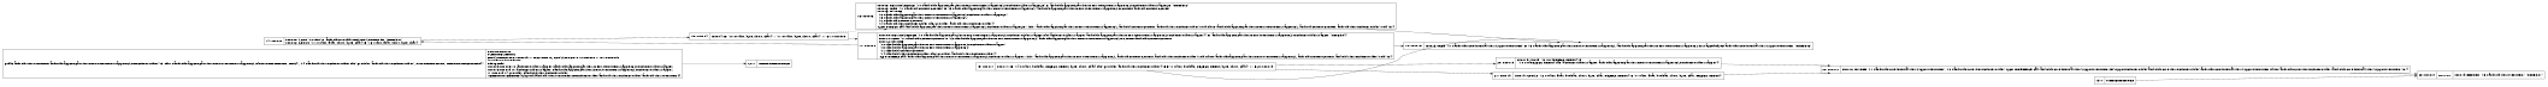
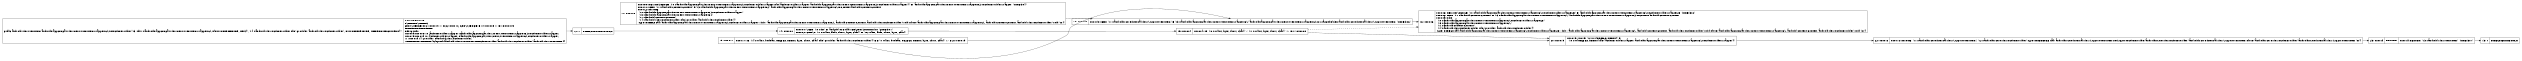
  digraph {
    rankdir=LR
    node [shape=record]
-   n1 [label="{12\:\ ?|MTH_ENTER_BLOCK\l}"]
+   n1 [label="{12\:\ ?|DIRECT_ENTER_BLOCK\l}"]
    n2 [label="{14\:\ 0x0000|0x0000: SGET  (r0 I:int) =  android.os.Build.VERSION.SDK_INT int  (LINE:301)\l0x0002: CONST  (r1 I:??[int, float, short, byte, char]) = (16 ??[int, float, short, byte, char]) \l}"]
    n3 [label="{15\:\ 0x0004|0x0004: IF  (r0 I:??[int, byte, short, char]) \< (r1 I:??[int, byte, short, char])  \-\> B:17:0x000e \l}"]
-   n4 [label="{16\:\ 0x0006|0x0006: NEW_INSTANCE  (r0 I:androidx.appcompat.view.menu.MenuItemWrapperICS$ActionProviderWrapperJB) =  androidx.appcompat.view.menu.MenuItemWrapperICS$ActionProviderWrapperJB  (LINE:302)\l0x0008: IGET  (r1 I:android.content.Context) = (r3 I:androidx.appcompat.view.menu.MenuItemWrapperICS) androidx.appcompat.view.menu.MenuItemWrapperICS.mContext android.content.Context \l0x000a: INVOKE  \l  (r0 I:androidx.appcompat.view.menu.MenuItemWrapperICS$ActionProviderWrapperJB)\l  (r3 I:androidx.appcompat.view.menu.MenuItemWrapperICS)\l  (r1 I:android.content.Context)\l  (r4 I:android.view.ActionProvider A[D('provider' android.view.ActionProvider)])\l type: DIRECT call: androidx.appcompat.view.menu.MenuItemWrapperICS.ActionProviderWrapperJB.\<init\>(androidx.appcompat.view.menu.MenuItemWrapperICS, android.content.Context, android.view.ActionProvider):void A[MD:(androidx.appcompat.view.menu.MenuItemWrapperICS, android.content.Context, android.view.ActionProvider):void (m)]\l}"]
+   n4 [label="{16\:\ 0x0006|0x0006: NEW_INSTANCE  (r0 I:androidx.appcompat.view.menu.MenuItemWrapperICS$ActionProviderWrapperJB) =  androidx.appcompat.view.menu.MenuItemWrapperICS$ActionProviderWrapperJB  (LINE:302)\l0x0008: IGET  (r1 I:android.content.Context) = (r3 I:androidx.appcompat.view.menu.MenuItemWrapperICS) androidx.appcompat.view.menu.MenuItemWrapperICS.mContext android.content.Context \l0x000a: NOT  \l  (r0 I:androidx.appcompat.view.menu.MenuItemWrapperICS$ActionProviderWrapperJB)\l  (r3 I:androidx.appcompat.view.menu.MenuItemWrapperICS)\l  (r1 I:android.content.Context)\l  (r4 I:android.view.ActionProvider A[D('provider' android.view.ActionProvider)])\l type: DIRECT call: androidx.appcompat.view.menu.MenuItemWrapperICS.ActionProviderWrapperJB.\<init\>(androidx.appcompat.view.menu.MenuItemWrapperICS, android.content.Context, android.view.ActionProvider):void A[MD:(androidx.appcompat.view.menu.MenuItemWrapperICS, android.content.Context, android.view.ActionProvider):void (m)]\l}"]
    n5 [label="{17\:\ 0x000e|0x000e: NEW_INSTANCE  (r0 I:androidx.appcompat.view.menu.MenuItemWrapperICS$ActionProviderWrapper A[D('actionProviderWrapper' androidx.appcompat.view.menu.MenuItemWrapperICS$ActionProviderWrapper)]) =  androidx.appcompat.view.menu.MenuItemWrapperICS$ActionProviderWrapper  (LINE:304)\l0x0010: IGET  (r1 I:android.content.Context) = (r3 I:androidx.appcompat.view.menu.MenuItemWrapperICS) androidx.appcompat.view.menu.MenuItemWrapperICS.mContext android.content.Context \l0x0012: INVOKE  \l  (r0 I:androidx.appcompat.view.menu.MenuItemWrapperICS$ActionProviderWrapper)\l  (r3 I:androidx.appcompat.view.menu.MenuItemWrapperICS)\l  (r1 I:android.content.Context)\l  (r4 I:android.view.ActionProvider A[D('provider' android.view.ActionProvider)])\l type: DIRECT call: androidx.appcompat.view.menu.MenuItemWrapperICS.ActionProviderWrapper.\<init\>(androidx.appcompat.view.menu.MenuItemWrapperICS, android.content.Context, android.view.ActionProvider):void A[MD:(androidx.appcompat.view.menu.MenuItemWrapperICS, android.content.Context, android.view.ActionProvider):void (m)]\l}"]
    n6 [label="{18\:\ 0x0015|0x0015: IGET  (r1 I:androidx.core.internal.view.SupportMenuItem) = (r3 I:androidx.appcompat.view.menu.MenuItemWrapperICS) androidx.appcompat.view.menu.MenuItemWrapperICS.mWrappedObject androidx.core.internal.view.SupportMenuItem  (LINE:306)\l}"]
    n7 [label="{19\:\ 0x0017|0x0017: IF  (r4 I:??[int, boolean, OBJECT, ARRAY, byte, short, char] A[D('provider' android.view.ActionProvider)]) == (0 ??[int, boolean, OBJECT, ARRAY, byte, short, char])  \-\> B:21:0x001b \l}"]
    n8 [label="{20\:\ 0x0019|0x0019: MOVE  (r2 I:??[OBJECT, ARRAY]) = \l  (r0 I:??[OBJECT, ARRAY] A[D('actionProviderWrapper' androidx.appcompat.view.menu.MenuItemWrapperICS$ActionProviderWrapper)])\l \l}"]
-   n9 [label="{21\:\ 0x001b|0x001b: CONST  (r2 I:??[int, float, boolean, short, byte, char, OBJECT, ARRAY]) = (0 ??[int, float, boolean, short, byte, char, OBJECT, ARRAY]) \l}"]
    n10 [label="{22\:\ 0x001c|0x001c: INVOKE  (r1 I:androidx.core.internal.view.SupportMenuItem), (r2 I:androidx.core.view.ActionProvider) type: INTERFACE call: androidx.core.internal.view.SupportMenuItem.setSupportActionProvider(androidx.core.view.ActionProvider):androidx.core.internal.view.SupportMenuItem A[MD:(androidx.core.view.ActionProvider):androidx.core.internal.view.SupportMenuItem (m)]\l}"]
    n11 [label="{23\:\ 0x001f|RETURN\l|0x001f: RETURN  (r3 I:android.view.MenuItem)  (LINE:307)\l}"]
-   n12 [label="{13\:\ ?|MTH_EXIT_BLOCK\l}"]
+   n12 [label="{13\:\ ?|DIRECT_EXIT_BLOCK\l}"]
    n13 [label="{public android.view.MenuItem androidx.appcompat.view.menu.MenuItemWrapperICS.setActionProvider((r3 'this' I:androidx.appcompat.view.menu.MenuItemWrapperICS A[IMMUTABLE_TYPE, THIS]), (r4 I:android.view.ActionProvider A[D('provider' android.view.ActionProvider), IMMUTABLE_TYPE, METHOD_ARGUMENT]))  | DONT_RENAME\lUSE_LINES_HINTS\lCROSS_EDGE: B:21:0x001b \-\> B:22:0x001c, CROSS_EDGE: B:17:0x000e \-\> B:18:0x0015\lINLINE_NOT_NEEDED\lDebug Info:\l  0x000d\-0x000e: r0 'actionProviderWrapper' Landroidx\/appcompat\/view\/menu\/MenuItemWrapperICS$ActionProviderWrapper;\l  0x0015\-0x001f: r0 'actionProviderWrapper' Landroidx\/appcompat\/view\/menu\/MenuItemWrapperICS$ActionProviderWrapper;\l  \-1 \-0x001f: r4 'provider' Landroid\/view\/ActionProvider;\lMETHOD_OVERRIDE: [ClspMth\{android.view.MenuItem.setActionProvider(android.view.ActionProvider):android.view.MenuItem\}]\l}"]
-   n5 -> n2
+   n1 -> n2
    n2 -> n3
    n3 -> n4 [style=dashed]
-   n3 -> n5
-   n4 -> n6
+   n3 -> n8
+   n6 -> n4
    n5 -> n6
    n7 -> n6
    n7 -> n8 [style=solid]
-   n7 -> n9
    n8 -> n10
-   n9 -> n10
    n10 -> n11
-   n12 -> n11
+   n11 -> n12
    n13 -> n1
  }
